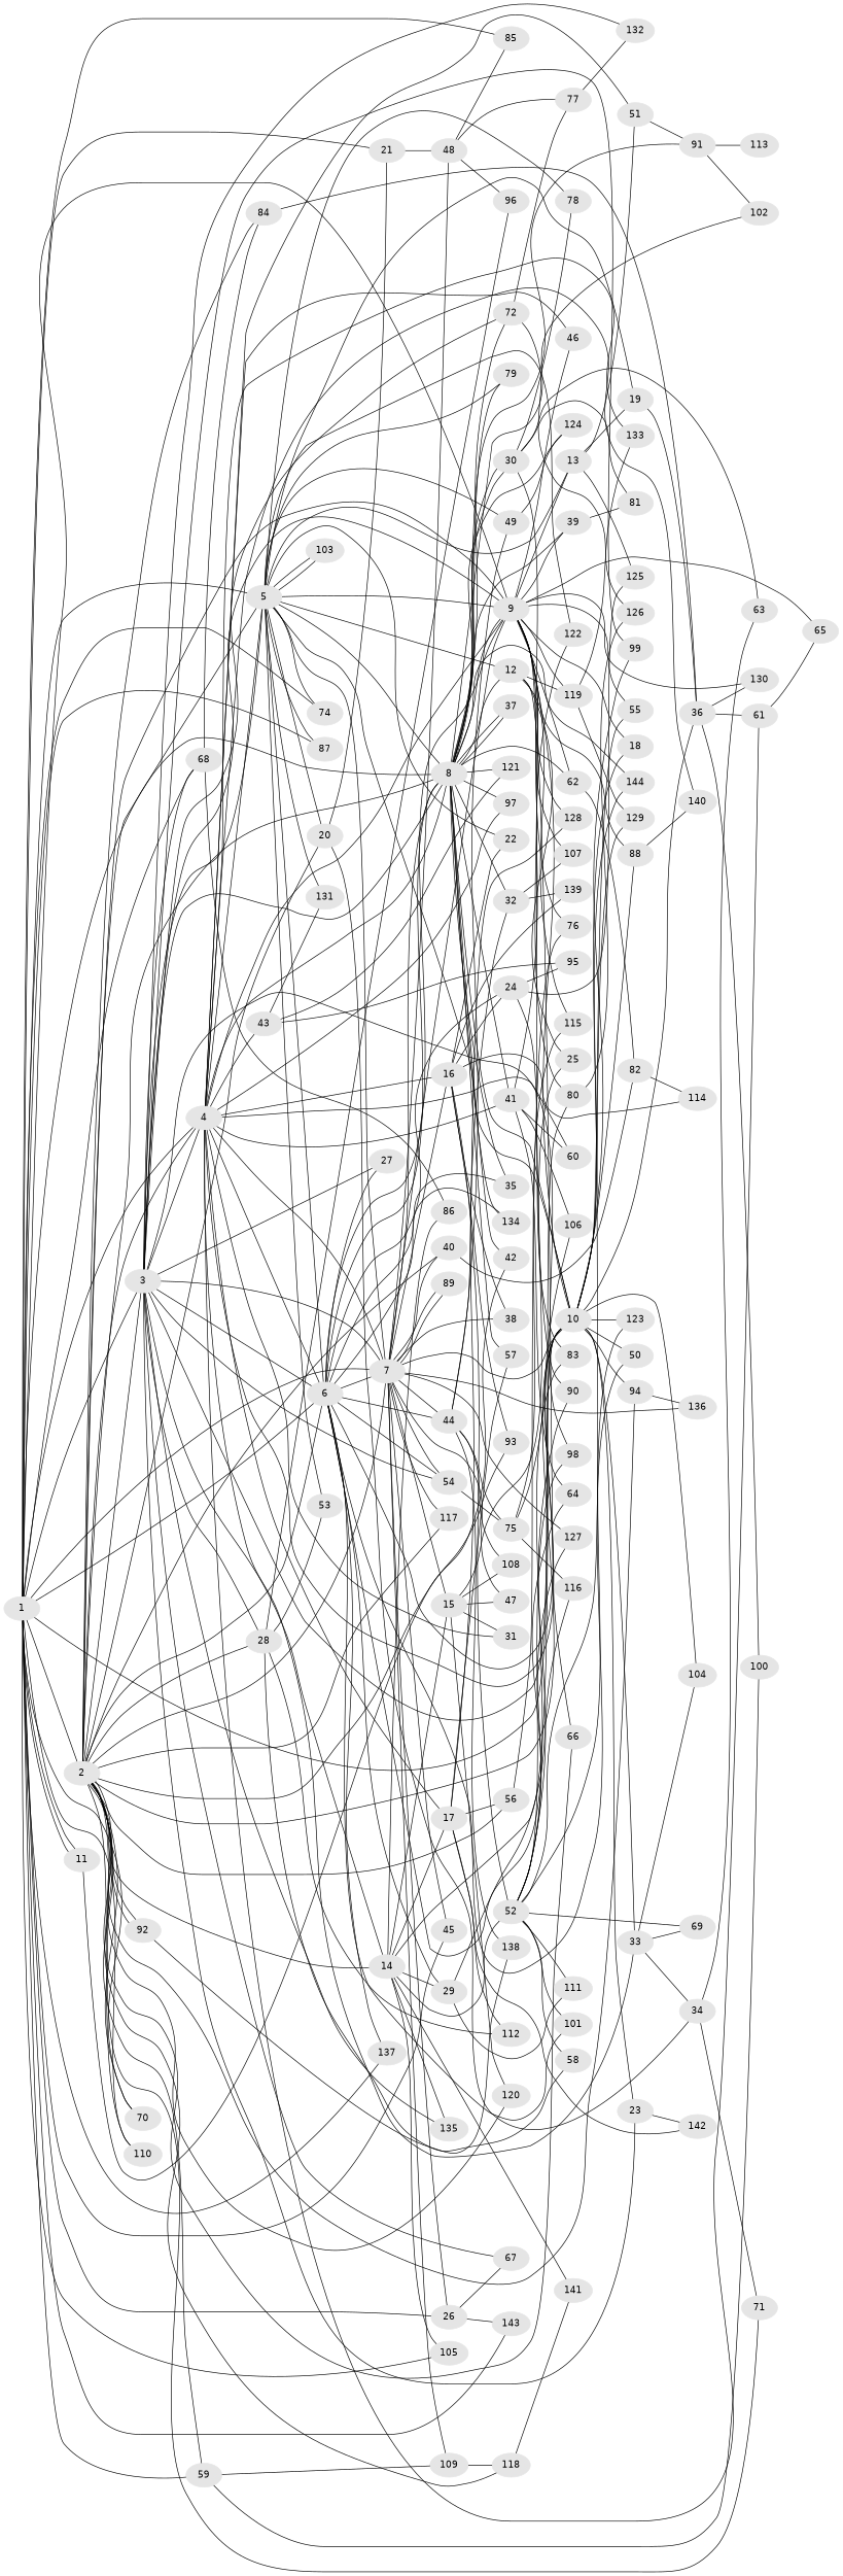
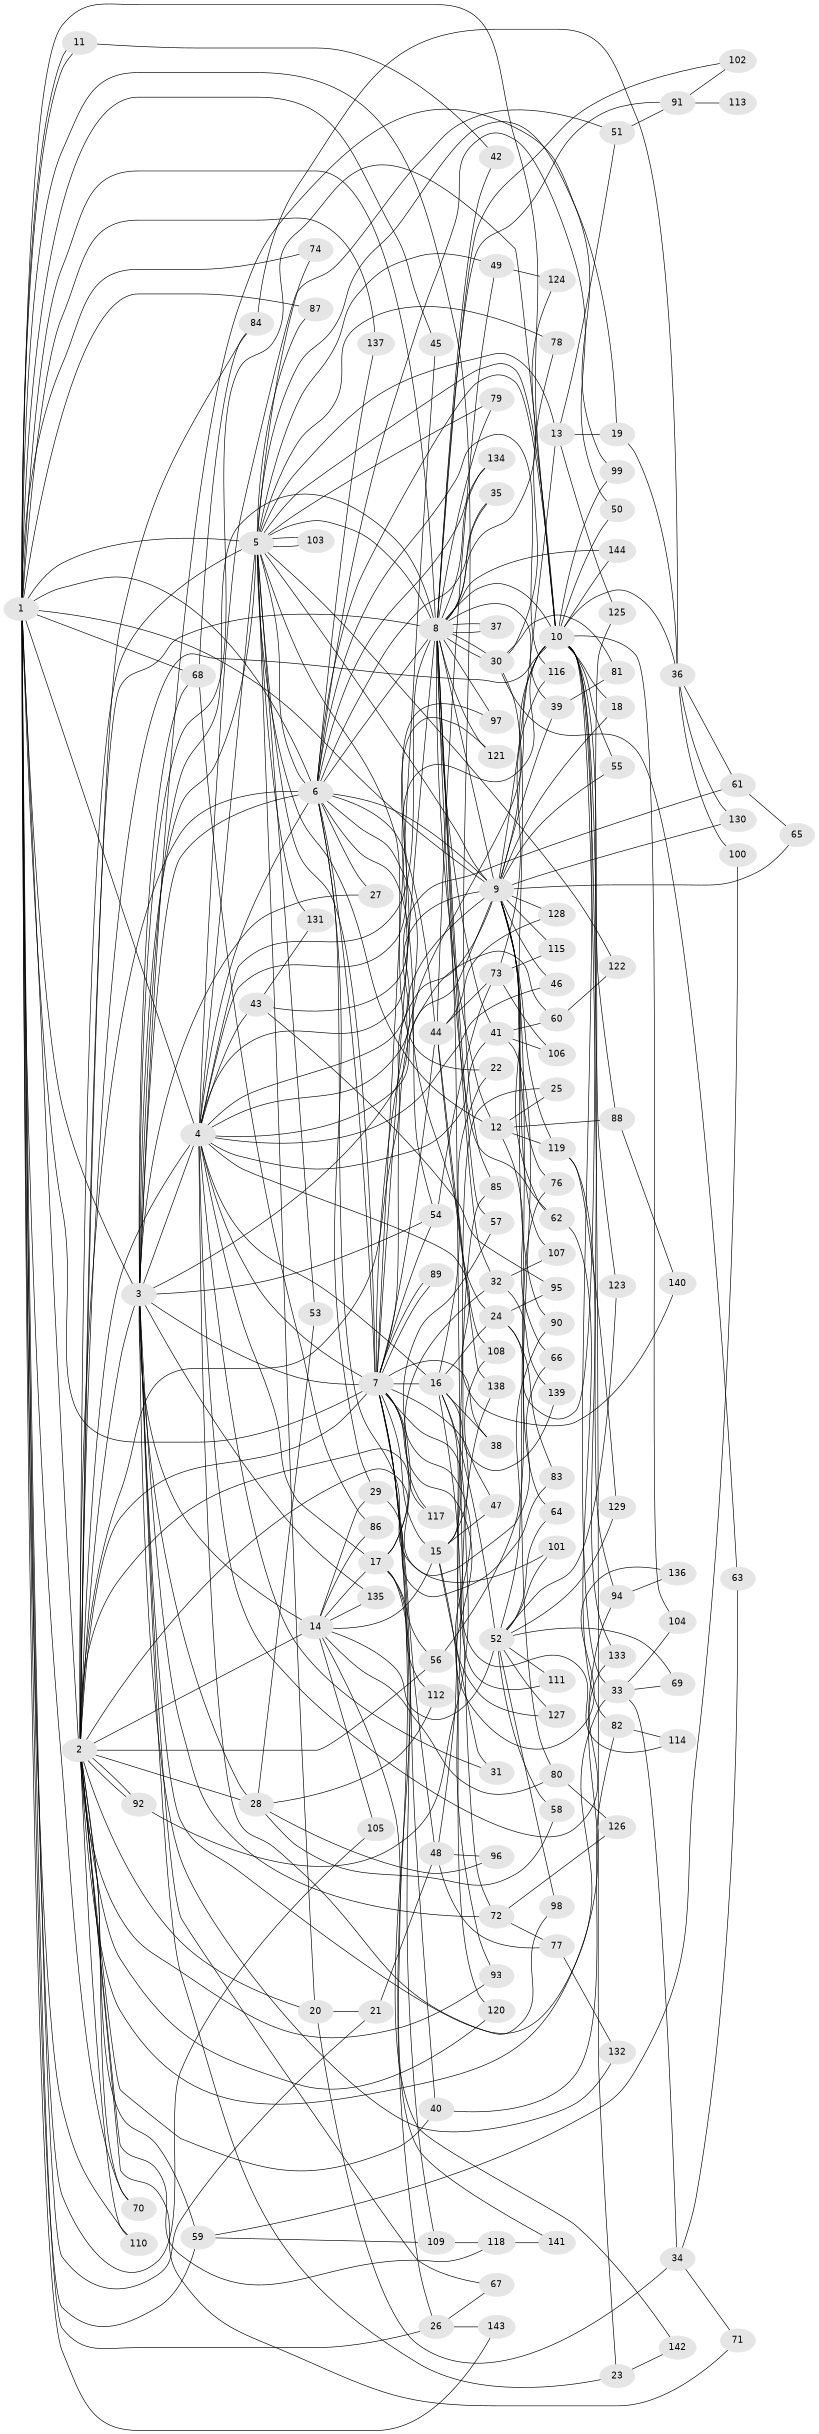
  graph {
    fontname="DejaVu Sans"
    rankdir=LR
    node [color=gray90 fontname="DejaVu Sans" style=filled]
    edge [fontname="DejaVu Sans"]
    1
    2
    3
    4
    5
    6
    7
    8
    9
    10
    11
    21
    26
    45
    59
    68
    70
    74
    85
    87
    105
    110
    137
    143
    14
    20
    28
    40
    56
    66
    71
    84
    92
    93
    94
    117
    118
    120
    23
    27
    67
    72
    98
    99
    132
    135
    54
    43
    16
    17
    31
    33
    41
    46
    51
    60
    61
    97
    133
    140
    12
    13
    19
    22
    49
    53
    78
    79
    103
    122
    131
    24
    29
    35
    44
    50
    101
    116
    134
    15
    38
    47
    48
    89
    109
    111
    127
    136
    30
    32
    37
    39
    42
    57
    62
    91
    102
    121
    124
    144
    18
    55
    65
    80
    90
    107
    115
    119
    128
    130
    36
    88
    104
    123
    100
    86
    52
    141
    34
    112
    58
    96
    82
    76
    138
    142
    95
    77
    126
    114
    139
    69
    64
    106
    25
    125
    83
    108
-   75
+   75 [label=73]
    81
    63
    113
    129
    1 -- 2
    1 -- 3
    1 -- 4
    1 -- 5
    1 -- 6
    1 -- 7
    1 -- 8
    1 -- 9
    1 -- 10
    1 -- 11
    1 -- 11
    1 -- 21
    1 -- 26
    1 -- 45
    1 -- 59
    1 -- 68
    1 -- 70
    1 -- 74
    1 -- 85
    1 -- 87
    1 -- 105
    1 -- 110
    1 -- 137
    1 -- 143
    2 -- 3
    2 -- 4
    2 -- 5
    2 -- 6
    2 -- 7
    2 -- 8
    2 -- 9
    2 -- 10
    2 -- 59
    2 -- 70
    2 -- 110
    2 -- 14
    2 -- 20
    2 -- 28
    2 -- 40
    2 -- 56
    2 -- 66
    2 -- 71
    2 -- 84
    2 -- 92
    2 -- 92
    2 -- 93
    2 -- 94
    2 -- 117
    2 -- 118
    2 -- 120
    3 -- 4
    3 -- 5
    3 -- 6
    3 -- 7
    3 -- 8
    3 -- 9
    3 -- 10
    3 -- 68
    3 -- 14
    3 -- 28
    3 -- 23
    3 -- 27
    3 -- 67
    3 -- 72
    3 -- 98
    3 -- 99
    3 -- 132
    3 -- 135
    3 -- 54
    4 -- 5
    4 -- 6
    4 -- 7
    4 -- 8
    4 -- 9
    4 -- 10
    4 -- 43
    4 -- 16
    4 -- 17
    4 -- 31
    4 -- 33
    4 -- 41
    4 -- 46
    4 -- 51
    4 -- 60
    4 -- 61
    4 -- 97
    4 -- 133
    4 -- 140
    5 -- 6
    5 -- 7
    5 -- 8
    5 -- 9
    5 -- 10
    5 -- 74
    5 -- 87
    5 -- 20
    5 -- 12
    5 -- 13
    5 -- 19
    5 -- 22
    5 -- 49
    5 -- 53
    5 -- 78
    5 -- 79
    5 -- 103
    5 -- 103
    5 -- 122
    5 -- 131
    6 -- 7
    6 -- 8
    6 -- 9
    6 -- 10
    6 -- 137
    6 -- 27
    6 -- 54
    6 -- 24
    6 -- 29
    6 -- 35
    6 -- 44
    6 -- 50
    6 -- 101
    6 -- 116
    6 -- 134
    7 -- 8
    7 -- 9
    7 -- 10
    7 -- 26
    7 -- 45
    7 -- 40
    7 -- 117
    7 -- 54
    7 -- 16
    7 -- 44
    7 -- 15
    7 -- 38
    7 -- 47
    7 -- 48
    7 -- 89
    7 -- 89
    7 -- 109
-   29 -- 111
+   7 -- 111
    7 -- 127
    7 -- 136
    8 -- 9
    8 -- 10
    8 -- 72
    8 -- 41
    8 -- 97
    8 -- 12
    8 -- 79
    8 -- 35
    8 -- 134
    8 -- 30
    8 -- 30
    8 -- 32
    8 -- 37
    8 -- 37
    8 -- 39
    8 -- 42
    8 -- 57
    8 -- 62
    8 -- 91
    8 -- 102
    8 -- 121
    8 -- 124
    8 -- 144
    9 -- 10
    9 -- 46
    9 -- 13
    9 -- 39
    9 -- 62
    9 -- 18
    9 -- 55
    9 -- 65
    9 -- 80
    9 -- 90
    9 -- 107
    9 -- 115
    9 -- 119
    9 -- 128
    9 -- 130
    10 -- 94
    10 -- 23
    10 -- 99
    10 -- 33
    10 -- 50
    10 -- 144
    10 -- 18
    10 -- 55
    10 -- 36
    10 -- 88
    10 -- 104
    10 -- 123
    11 -- 42
    21 -- 48
    26 -- 143
    26 -- 67
    59 -- 109
    59 -- 100
    68 -- 84
    68 -- 86
    14 -- 105
    14 -- 135
    14 -- 17
    14 -- 29
    14 -- 15
    14 -- 80
    14 -- 86
    14 -- 52
    14 -- 141
    20 -- 21
    20 -- 34
    28 -- 53
    28 -- 112
    28 -- 58
    28 -- 96
    40 -- 82
    56 -- 76
    84 -- 36
    92 -- 138
    94 -- 136
    118 -- 141
    23 -- 142
    72 -- 77
    72 -- 126
    54 -- 75
    43 -- 131
    43 -- 121
    43 -- 95
    16 -- 93
    16 -- 22
    16 -- 24
    16 -- 38
    16 -- 52
    16 -- 114
    16 -- 139
    17 -- 56
    17 -- 32
    17 -- 57
    17 -- 112
    17 -- 142
    33 -- 104
    33 -- 34
    33 -- 69
    41 -- 60
    41 -- 64
    41 -- 106
    51 -- 91
-   41 -- 122
+   60 -- 122
    61 -- 65
    12 -- 66
    12 -- 119
    12 -- 88
    12 -- 25
    13 -- 51
    13 -- 19
    13 -- 125
    19 -- 36
    49 -- 124
    24 -- 95
    24 -- 125
    24 -- 83
    29 -- 83
    44 -- 49
    44 -- 128
    44 -- 138
    44 -- 108
    44 -- 75
    15 -- 120
    15 -- 31
    15 -- 47
    15 -- 25
    15 -- 108
    48 -- 85
    48 -- 96
    48 -- 77
    109 -- 118
    30 -- 78
    30 -- 76
    30 -- 81
    30 -- 63
    32 -- 107
    32 -- 139
    39 -- 81
    62 -- 82
    91 -- 102
    91 -- 113
    80 -- 126
    119 -- 133
    119 -- 129
    36 -- 61
    36 -- 130
    36 -- 100
    88 -- 140
    52 -- 98
    52 -- 101
    52 -- 111
    52 -- 127
    52 -- 90
    52 -- 123
    52 -- 58
    52 -- 69
    52 -- 64
    52 -- 129
    34 -- 71
    34 -- 63
    82 -- 114
    77 -- 132
    75 -- 116
    75 -- 115
    75 -- 106
  }
